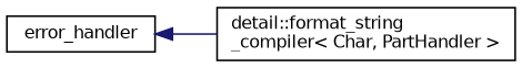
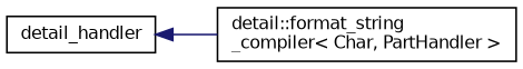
  digraph {
    rankdir=LR
    node [color=black fillcolor=white fontname=Helvetica fontsize=10 shape=record style=filled]
-   n1 [height=0.2 label=error_handler width=0.4]
+   n1 [height=0.2 label=detail_handler width=0.4]
    n2 [height=0.2 label="detail::format_string\l_compiler\< Char, PartHandler \>" width=0.4]
    n1 -> n2 [color=midnightblue dir=back fontname=Helvetica fontsize=10 labelfontname=Helvetica labelfontsize=10 style=solid]
  }
